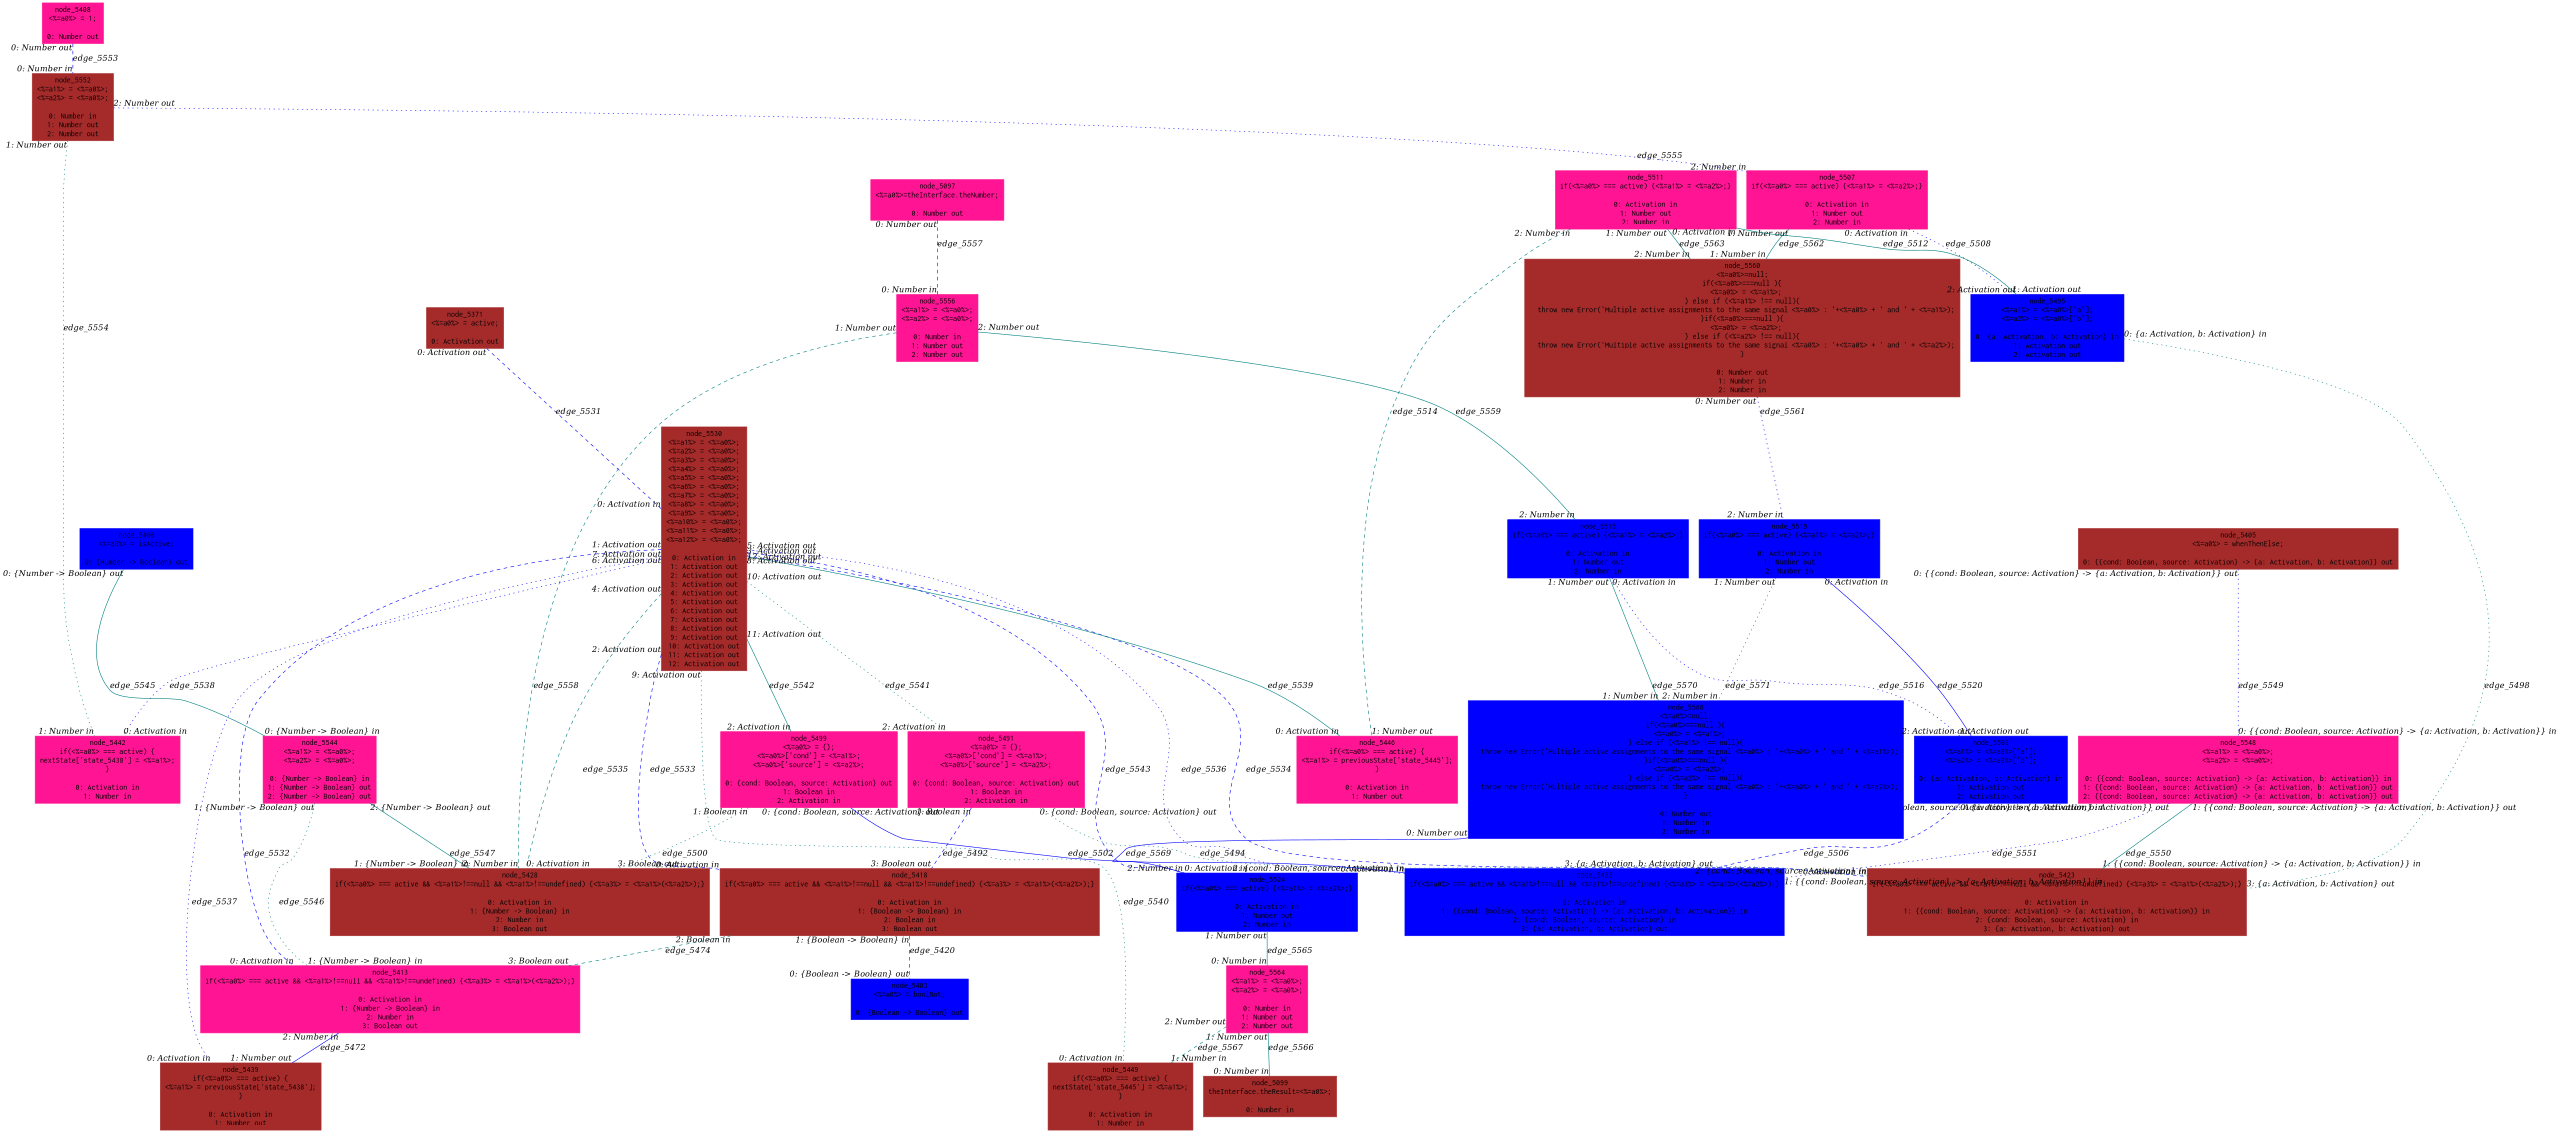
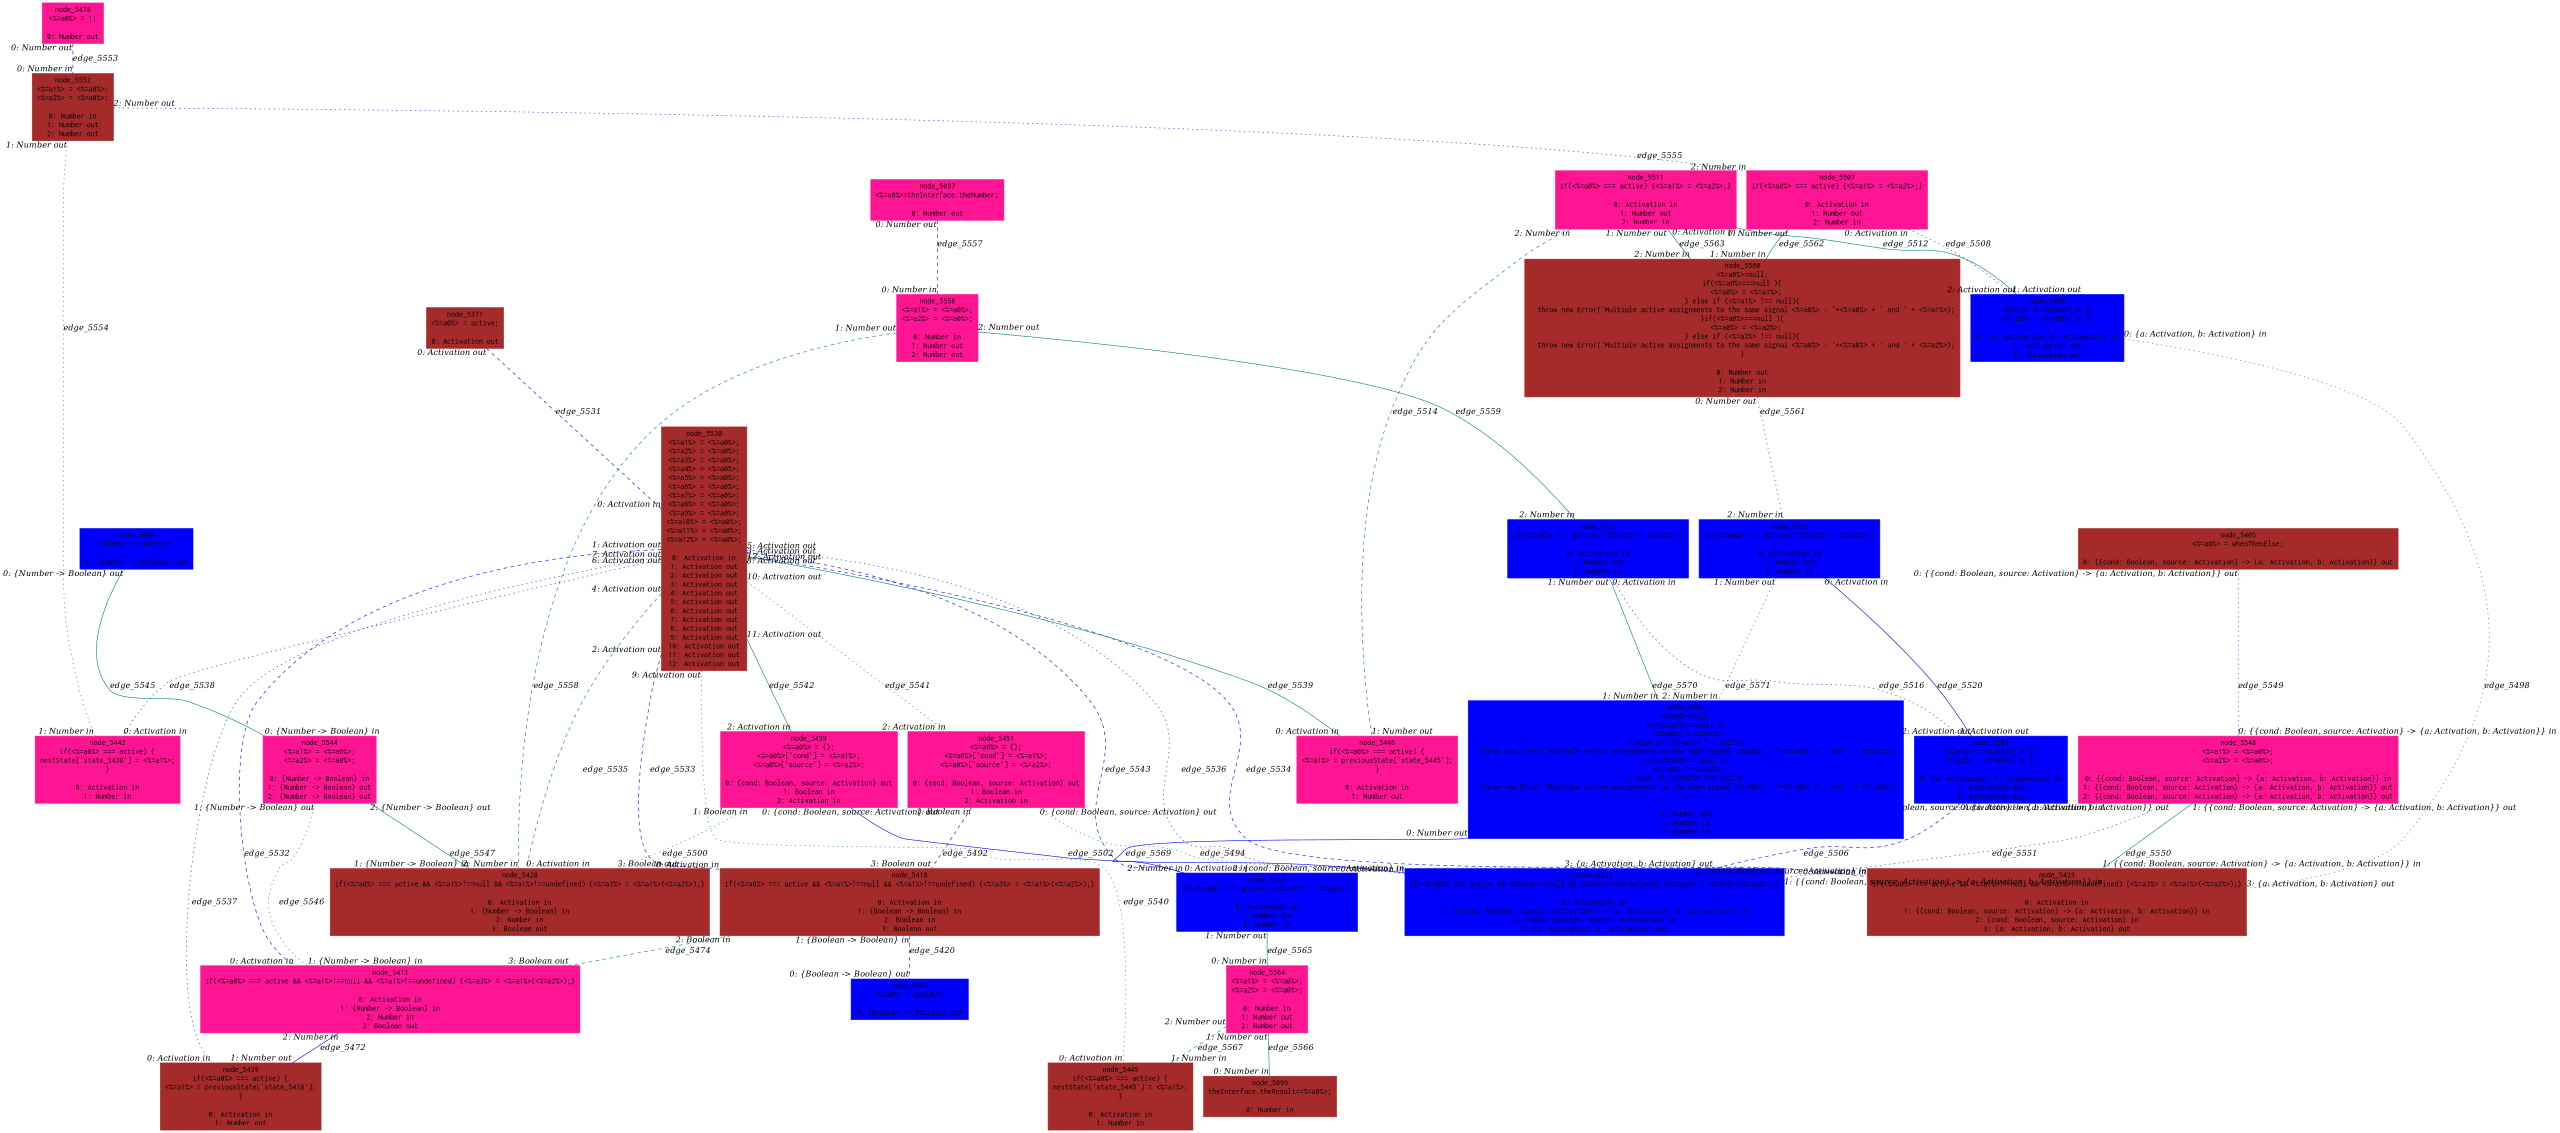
  digraph {
    node [color=deeppink fontname=Courier shape=box style=filled]
    edge [arrowHead=none arrowsize=1 color=teal dir=none fontname="Times-Italic" headlabel="0: Activation in" taillabel="1: Number out" style=dotted]
    n1 [label="node_5097\n<%=a0%>=theInterface.theNumber;\n\n0: Number out"]
    n2 [label="node_5556\n<%=a1%> = <%=a0%>;\n<%=a2%> = <%=a0%>;\n\n0: Number in\n1: Number out\n2: Number out"]
    n3 [color=brown label="node_5099\ntheInterface.theResult=<%=a0%>;\n\n0: Number in"]
    n4 [color=brown label="node_5371\n<%=a0%> = active;\n\n0: Activation out"]
    n5 [color=brown label="node_5530\n<%=a1%> = <%=a0%>;\n<%=a2%> = <%=a0%>;\n<%=a3%> = <%=a0%>;\n<%=a4%> = <%=a0%>;\n<%=a5%> = <%=a0%>;\n<%=a6%> = <%=a0%>;\n<%=a7%> = <%=a0%>;\n<%=a8%> = <%=a0%>;\n<%=a9%> = <%=a0%>;\n<%=a10%> = <%=a0%>;\n<%=a11%> = <%=a0%>;\n<%=a12%> = <%=a0%>;\n\n0: Activation in\n1: Activation out\n2: Activation out\n3: Activation out\n4: Activation out\n5: Activation out\n6: Activation out\n7: Activation out\n8: Activation out\n9: Activation out\n10: Activation out\n11: Activation out\n12: Activation out"]
    n6 [color=blue label="node_5400\n<%=a0%> = isActive;\n\n0: {Number -> Boolean} out"]
    n7 [label="node_5544\n<%=a1%> = <%=a0%>;\n<%=a2%> = <%=a0%>;\n\n0: {Number -> Boolean} in\n1: {Number -> Boolean} out\n2: {Number -> Boolean} out"]
    n8 [color=blue label="node_5403\n<%=a0%> = boolNot;\n\n0: {Boolean -> Boolean} out"]
    n9 [color=brown label="node_5405\n<%=a0%> = whenThenElse;\n\n0: {{cond: Boolean, source: Activation} -> {a: Activation, b: Activation}} out"]
    n10 [label="node_5548\n<%=a1%> = <%=a0%>;\n<%=a2%> = <%=a0%>;\n\n0: {{cond: Boolean, source: Activation} -> {a: Activation, b: Activation}} in\n1: {{cond: Boolean, source: Activation} -> {a: Activation, b: Activation}} out\n2: {{cond: Boolean, source: Activation} -> {a: Activation, b: Activation}} out"]
-   n11 [label="node_5408\n<%=a0%> = 1;\n\n0: Number out"]
+   n11 [label="node_5478\n<%=a0%> = 1;\n\n0: Number out"]
    n12 [color=brown label="node_5552\n<%=a1%> = <%=a0%>;\n<%=a2%> = <%=a0%>;\n\n0: Number in\n1: Number out\n2: Number out"]
    n13 [label="node_5413\nif(<%=a0%> === active && <%=a1%>!==null && <%=a1%>!==undefined) {<%=a3%> = <%=a1%>(<%=a2%>);}\n\n0: Activation in\n1: {Number -> Boolean} in\n2: Number in\n3: Boolean out"]
    n14 [color=brown label="node_5439\nif(<%=a0%> === active) {\n<%=a1%> = previousState['state_5438'];\n}\n\n0: Activation in\n1: Number out"]
    n15 [color=brown label="node_5418\nif(<%=a0%> === active && <%=a1%>!==null && <%=a1%>!==undefined) {<%=a3%> = <%=a1%>(<%=a2%>);}\n\n0: Activation in\n1: {Boolean -> Boolean} in\n2: Boolean in\n3: Boolean out"]
    n16 [color=brown label="node_5423\nif(<%=a0%> === active && <%=a1%>!==null && <%=a1%>!==undefined) {<%=a3%> = <%=a1%>(<%=a2%>);}\n\n0: Activation in\n1: {{cond: Boolean, source: Activation} -> {a: Activation, b: Activation}} in\n2: {cond: Boolean, source: Activation} in\n3: {a: Activation, b: Activation} out"]
    n17 [color=brown label="node_5428\nif(<%=a0%> === active && <%=a1%>!==null && <%=a1%>!==undefined) {<%=a3%> = <%=a1%>(<%=a2%>);}\n\n0: Activation in\n1: {Number -> Boolean} in\n2: Number in\n3: Boolean out"]
    n18 [color=blue label="node_5433\nif(<%=a0%> === active && <%=a1%>!==null && <%=a1%>!==undefined) {<%=a3%> = <%=a1%>(<%=a2%>);}\n\n0: Activation in\n1: {{cond: Boolean, source: Activation} -> {a: Activation, b: Activation}} in\n2: {cond: Boolean, source: Activation} in\n3: {a: Activation, b: Activation} out"]
    n19 [label="node_5442\nif(<%=a0%> === active) {\nnextState['state_5438'] = <%=a1%>;\n}\n\n0: Activation in\n1: Number in"]
    n20 [label="node_5446\nif(<%=a0%> === active) {\n<%=a1%> = previousState['state_5445'];\n}\n\n0: Activation in\n1: Number out"]
    n21 [color=brown label="node_5449\nif(<%=a0%> === active) {\nnextState['state_5445'] = <%=a1%>;\n}\n\n0: Activation in\n1: Number in"]
    n22 [label="node_5491\n<%=a0%> = {};\n<%=a0%>['cond'] = <%=a1%>;\n<%=a0%>['source'] = <%=a2%>;\n\n0: {cond: Boolean, source: Activation} out\n1: Boolean in\n2: Activation in"]
    n23 [color=blue label="node_5495\n<%=a1%> = <%=a0%>['a'];\n<%=a2%> = <%=a0%>['b'];\n\n0: {a: Activation, b: Activation} in\n1: Activation out\n2: Activation out"]
    n24 [label="node_5499\n<%=a0%> = {};\n<%=a0%>['cond'] = <%=a1%>;\n<%=a0%>['source'] = <%=a2%>;\n\n0: {cond: Boolean, source: Activation} out\n1: Boolean in\n2: Activation in"]
    n25 [color=blue label="node_5503\n<%=a1%> = <%=a0%>['a'];\n<%=a2%> = <%=a0%>['b'];\n\n0: {a: Activation, b: Activation} in\n1: Activation out\n2: Activation out"]
    n26 [label="node_5507\nif(<%=a0%> === active) {<%=a1%> = <%=a2%>;}\n\n0: Activation in\n1: Number out\n2: Number in"]
    n27 [color=brown label="node_5560\n<%=a0%>=null;\nif(<%=a0%>===null ){\n  <%=a0%> = <%=a1%>;\n} else if (<%=a1%> !== null){\n  throw new Error('Multiple active assignments to the same signal <%=a0%> : '+<%=a0%> + ' and ' + <%=a1%>);\n}if(<%=a0%>===null ){\n  <%=a0%> = <%=a2%>;\n} else if (<%=a2%> !== null){\n  throw new Error('Multiple active assignments to the same signal <%=a0%> : '+<%=a0%> + ' and ' + <%=a2%>);\n}\n\n0: Number out\n1: Number in\n2: Number in"]
    n28 [label="node_5511\nif(<%=a0%> === active) {<%=a1%> = <%=a2%>;}\n\n0: Activation in\n1: Number out\n2: Number in"]
    n29 [color=blue label="node_5515\nif(<%=a0%> === active) {<%=a1%> = <%=a2%>;}\n\n0: Activation in\n1: Number out\n2: Number in"]
    n30 [color=blue label="node_5568\n<%=a0%>=null;\nif(<%=a0%>===null ){\n  <%=a0%> = <%=a1%>;\n} else if (<%=a1%> !== null){\n  throw new Error('Multiple active assignments to the same signal <%=a0%> : '+<%=a0%> + ' and ' + <%=a1%>);\n}if(<%=a0%>===null ){\n  <%=a0%> = <%=a2%>;\n} else if (<%=a2%> !== null){\n  throw new Error('Multiple active assignments to the same signal <%=a0%> : '+<%=a0%> + ' and ' + <%=a2%>);\n}\n\n0: Number out\n1: Number in\n2: Number in"]
    n31 [color=blue label="node_5519\nif(<%=a0%> === active) {<%=a1%> = <%=a2%>;}\n\n0: Activation in\n1: Number out\n2: Number in"]
    n32 [color=blue label="node_5524\nif(<%=a0%> === active) {<%=a1%> = <%=a2%>;}\n\n0: Activation in\n1: Number out\n2: Number in"]
    n33 [label="node_5564\n<%=a1%> = <%=a0%>;\n<%=a2%> = <%=a0%>;\n\n0: Number in\n1: Number out\n2: Number out"]
    n1 -> n2 [color=blue headlabel="0: Number in" label=edge_5557 taillabel="0: Number out" style=dashed]
    n2 -> n17 [headlabel="2: Number in" label=edge_5558 style=dashed]
    n2 -> n29 [headlabel="2: Number in" label=edge_5559 taillabel="2: Number out" style=solid]
    n4 -> n5 [color=blue label=edge_5531 taillabel="0: Activation out" style=dashed]
    n5 -> n13 [color=blue label=edge_5532 taillabel="1: Activation out" style=dashed]
    n5 -> n14 [color=blue label=edge_5537 taillabel="6: Activation out"]
    n5 -> n15 [color=blue label=edge_5533 taillabel="2: Activation out" style=dashed]
    n5 -> n16 [color=blue label=edge_5534 taillabel="3: Activation out" style=dashed]
    n5 -> n17 [label=edge_5535 taillabel="4: Activation out" style=dashed]
    n5 -> n18 [color=blue label=edge_5536 taillabel="5: Activation out"]
    n5 -> n19 [color=blue label=edge_5538 taillabel="7: Activation out"]
    n5 -> n20 [label=edge_5539 taillabel="8: Activation out" style=solid]
    n5 -> n21 [label=edge_5540 taillabel="9: Activation out"]
    n5 -> n22 [headlabel="2: Activation in" label=edge_5541 taillabel="10: Activation out"]
    n5 -> n24 [headlabel="2: Activation in" label=edge_5542 taillabel="11: Activation out" style=solid]
    n5 -> n32 [color=blue label=edge_5543 taillabel="12: Activation out" style=dashed]
    n6 -> n7 [headlabel="0: {Number -> Boolean} in" label=edge_5545 taillabel="0: {Number -> Boolean} out" style=solid]
    n7 -> n13 [headlabel="1: {Number -> Boolean} in" label=edge_5546 taillabel="1: {Number -> Boolean} out"]
    n7 -> n17 [headlabel="1: {Number -> Boolean} in" label=edge_5547 taillabel="2: {Number -> Boolean} out" style=solid]
    n9 -> n10 [color=blue headlabel="0: {{cond: Boolean, source: Activation} -> {a: Activation, b: Activation}} in" label=edge_5549 taillabel="0: {{cond: Boolean, source: Activation} -> {a: Activation, b: Activation}} out"]
    n10 -> n16 [headlabel="1: {{cond: Boolean, source: Activation} -> {a: Activation, b: Activation}} in" label=edge_5550 taillabel="1: {{cond: Boolean, source: Activation} -> {a: Activation, b: Activation}} out" style=solid]
    n10 -> n18 [color=blue headlabel="1: {{cond: Boolean, source: Activation} -> {a: Activation, b: Activation}} in" label=edge_5551 taillabel="2: {{cond: Boolean, source: Activation} -> {a: Activation, b: Activation}} out"]
    n11 -> n12 [color=blue headlabel="0: Number in" label=edge_5553 taillabel="0: Number out" style=dashed]
    n12 -> n19 [headlabel="1: Number in" label=edge_5554]
    n12 -> n26 [color=blue headlabel="2: Number in" label=edge_5555 taillabel="2: Number out"]
    n13 -> n14 [color=blue headlabel="1: Number out" label=edge_5472 taillabel="2: Number in" style=solid]
    n15 -> n8 [color=blue headlabel="0: {Boolean -> Boolean} out" label=edge_5420 taillabel="1: {Boolean -> Boolean} in" style=dashed]
    n15 -> n13 [headlabel="3: Boolean out" label=edge_5474 taillabel="2: Boolean in" style=dashed]
    n22 -> n15 [color=blue headlabel="3: Boolean out" label=edge_5492 taillabel="1: Boolean in" style=dashed]
    n22 -> n16 [headlabel="2: {cond: Boolean, source: Activation} in" label=edge_5494 taillabel="0: {cond: Boolean, source: Activation} out"]
    n23 -> n16 [headlabel="3: {a: Activation, b: Activation} out" label=edge_5498 taillabel="0: {a: Activation, b: Activation} in"]
    n24 -> n17 [headlabel="3: Boolean out" label=edge_5500 taillabel="1: Boolean in"]
    n24 -> n18 [color=blue headlabel="2: {cond: Boolean, source: Activation} in" label=edge_5502 taillabel="0: {cond: Boolean, source: Activation} out" style=solid]
    n25 -> n18 [color=blue headlabel="3: {a: Activation, b: Activation} out" label=edge_5506 taillabel="0: {a: Activation, b: Activation} in" style=dashed]
    n26 -> n23 [color=blue headlabel="1: Activation out" label=edge_5508 taillabel="0: Activation in"]
    n26 -> n27 [headlabel="1: Number in" label=edge_5562 style=solid]
    n27 -> n31 [color=blue headlabel="2: Number in" label=edge_5561 taillabel="0: Number out"]
    n28 -> n20 [headlabel="1: Number out" label=edge_5514 taillabel="2: Number in" style=dashed]
    n28 -> n23 [headlabel="2: Activation out" label=edge_5512 taillabel="0: Activation in" style=solid]
    n28 -> n27 [headlabel="2: Number in" label=edge_5563 style=solid]
    n29 -> n25 [color=blue headlabel="1: Activation out" label=edge_5516 taillabel="0: Activation in"]
    n29 -> n30 [headlabel="1: Number in" label=edge_5570 style=solid]
    n30 -> n32 [color=blue headlabel="2: Number in" label=edge_5569 taillabel="0: Number out" style=solid]
    n31 -> n25 [color=blue headlabel="2: Activation out" label=edge_5520 taillabel="0: Activation in" style=solid]
    n31 -> n30 [headlabel="2: Number in" label=edge_5571]
    n32 -> n33 [headlabel="0: Number in" label=edge_5565 style=solid]
    n33 -> n3 [headlabel="0: Number in" label=edge_5566 style=solid]
    n33 -> n21 [headlabel="1: Number in" label=edge_5567 taillabel="2: Number out" style=dashed]
  }
